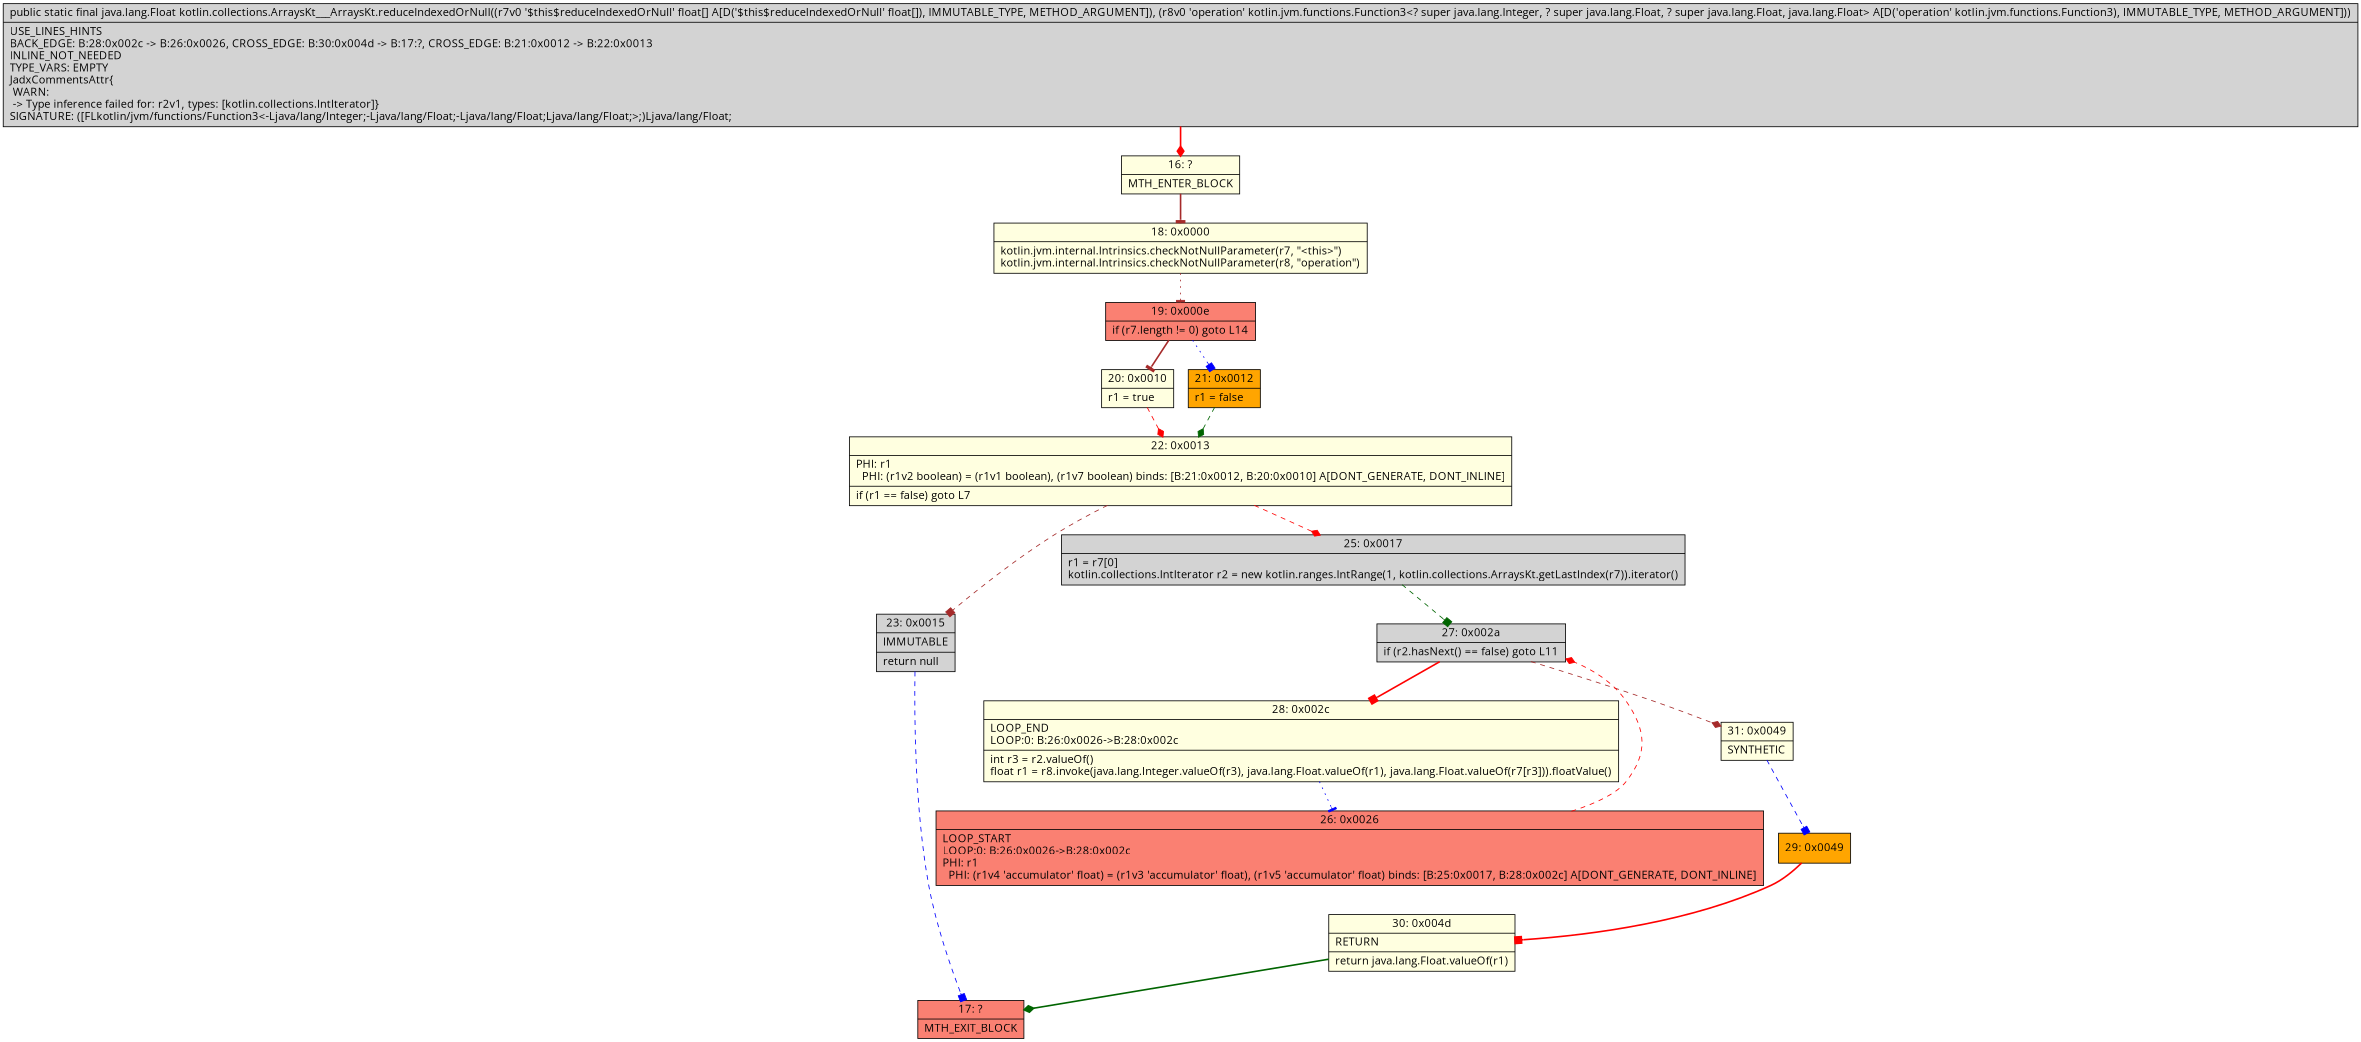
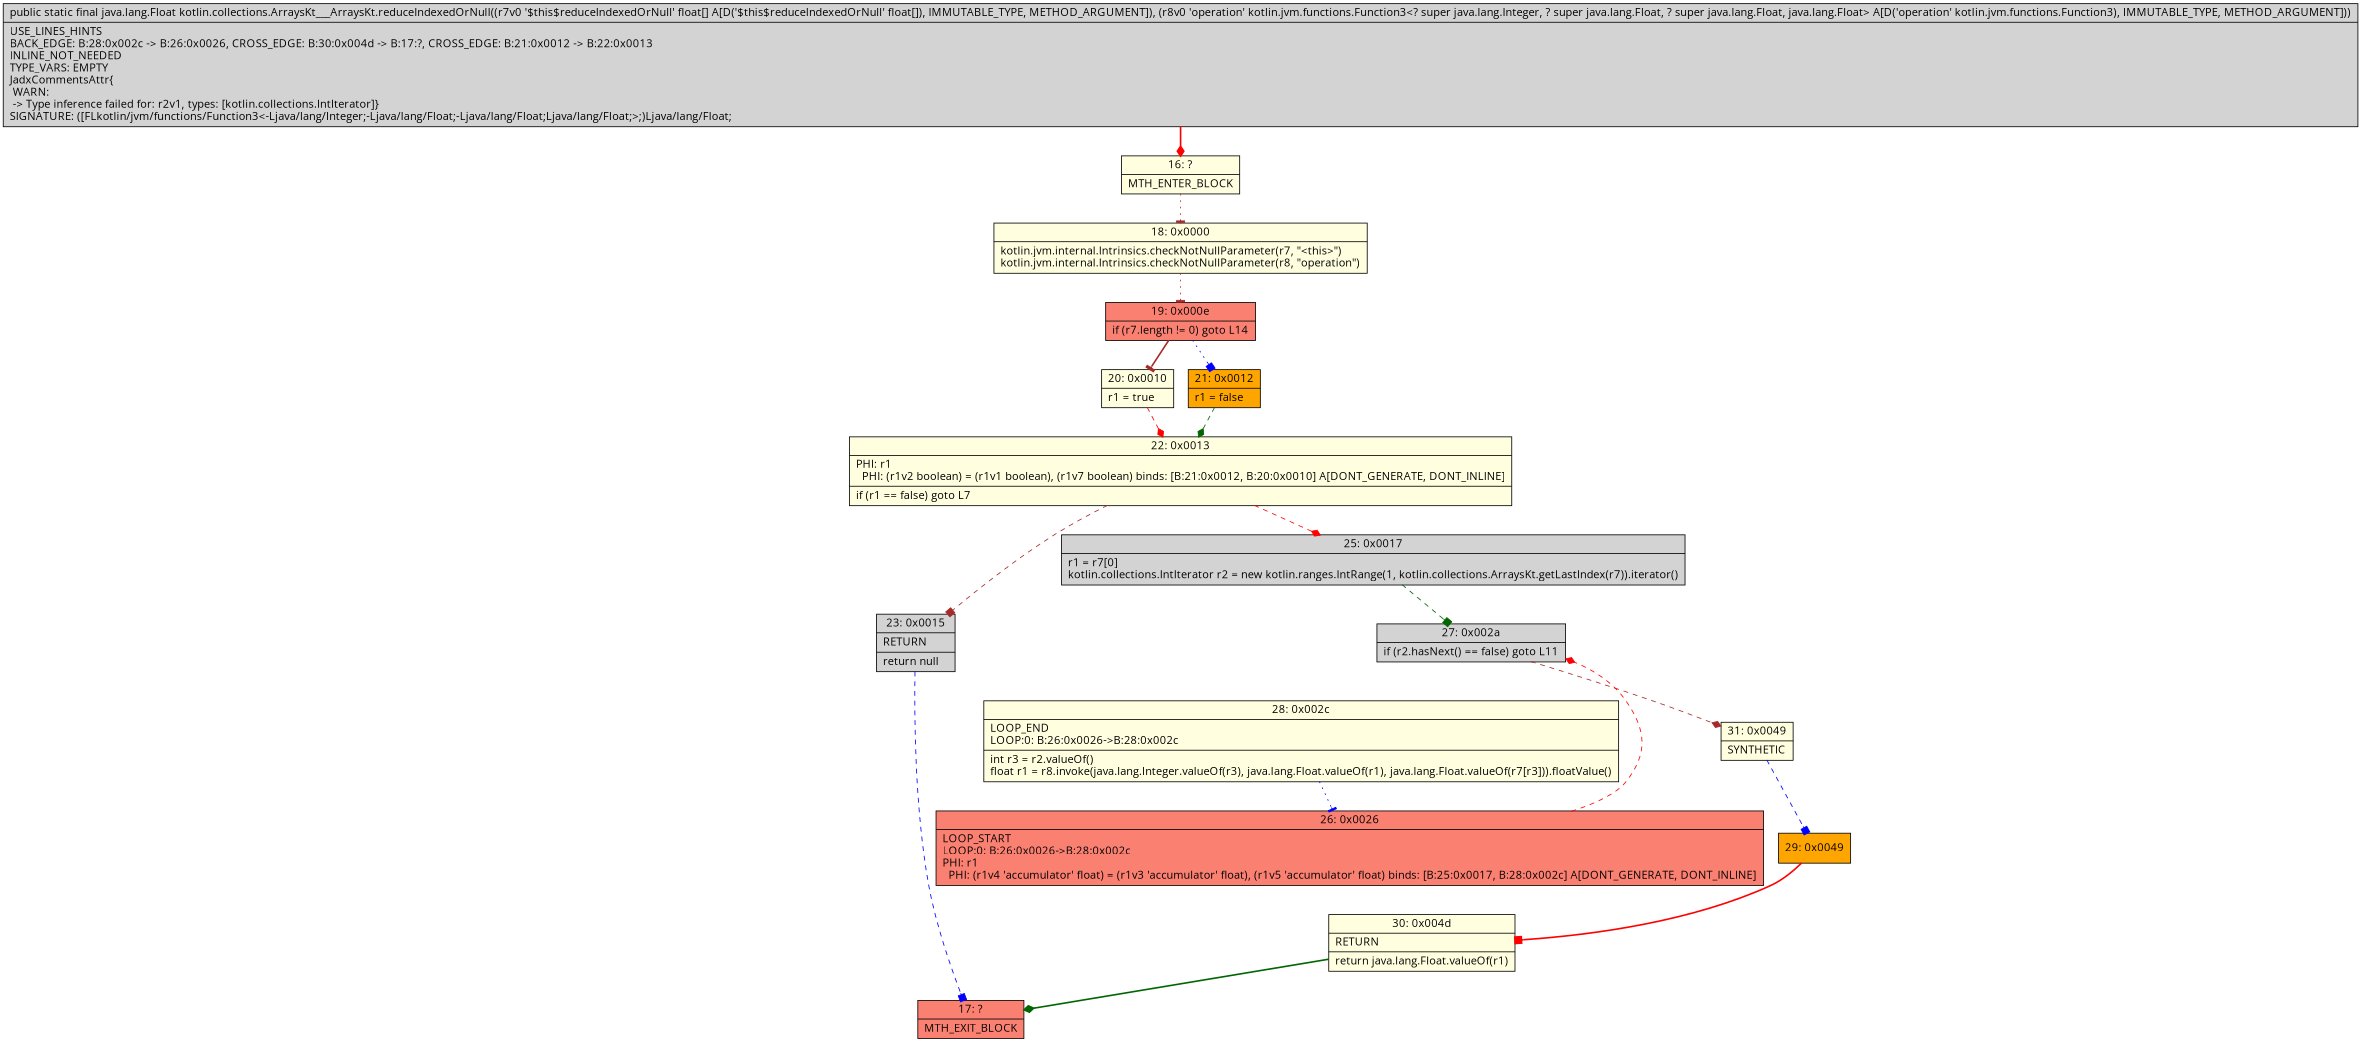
  digraph {
    fontname="Open Sans"
    node [fillcolor=lightyellow fontname="Open Sans" shape=record style=filled]
    edge [arrowhead=box color=red fontname="Open Sans" style=dashed]
    n1 [label="{16\:\ ?|MTH_ENTER_BLOCK\l}"]
    n2 [label="{18\:\ 0x0000|kotlin.jvm.internal.Intrinsics.checkNotNullParameter(r7, \"\<this\>\")\lkotlin.jvm.internal.Intrinsics.checkNotNullParameter(r8, \"operation\")\l}"]
    n3 [fillcolor=salmon label="{19\:\ 0x000e|if (r7.length != 0) goto L14\l}"]
    n4 [label="{20\:\ 0x0010|r1 = true\l}"]
    n5 [fillcolor=orange label="{21\:\ 0x0012|r1 = false\l}"]
    n6 [label="{22\:\ 0x0013|PHI: r1 \l  PHI: (r1v2 boolean) = (r1v1 boolean), (r1v7 boolean) binds: [B:21:0x0012, B:20:0x0010] A[DONT_GENERATE, DONT_INLINE]\l|if (r1 == false) goto L7\l}"]
-   n7 [fillcolor=lightgrey label="{23\:\ 0x0015|IMMUTABLE\l|return null\l}"]
+   n7 [fillcolor=lightgrey label="{23\:\ 0x0015|RETURN\l|return null\l}"]
    n8 [fillcolor=lightgrey label="{25\:\ 0x0017|r1 = r7[0]\lkotlin.collections.IntIterator r2 = new kotlin.ranges.IntRange(1, kotlin.collections.ArraysKt.getLastIndex(r7)).iterator()\l}"]
    n9 [fillcolor=salmon label="{17\:\ ?|MTH_EXIT_BLOCK\l}"]
    n10 [fillcolor=lightgrey label="{27\:\ 0x002a|if (r2.hasNext() == false) goto L11\l}"]
    n11 [fillcolor=salmon label="{26\:\ 0x0026|LOOP_START\lLOOP:0: B:26:0x0026\-\>B:28:0x002c\lPHI: r1 \l  PHI: (r1v4 'accumulator' float) = (r1v3 'accumulator' float), (r1v5 'accumulator' float) binds: [B:25:0x0017, B:28:0x002c] A[DONT_GENERATE, DONT_INLINE]\l}"]
    n12 [label="{28\:\ 0x002c|LOOP_END\lLOOP:0: B:26:0x0026\-\>B:28:0x002c\l|int r3 = r2.valueOf()\lfloat r1 = r8.invoke(java.lang.Integer.valueOf(r3), java.lang.Float.valueOf(r1), java.lang.Float.valueOf(r7[r3])).floatValue()\l}"]
    n13 [label="{31\:\ 0x0049|SYNTHETIC\l}"]
    n14 [fillcolor=orange label="{29\:\ 0x0049}"]
    n15 [label="{30\:\ 0x004d|RETURN\l|return java.lang.Float.valueOf(r1)\l}"]
    n16 [fillcolor=lightgrey label="{public static final java.lang.Float kotlin.collections.ArraysKt___ArraysKt.reduceIndexedOrNull((r7v0 '$this$reduceIndexedOrNull' float[] A[D('$this$reduceIndexedOrNull' float[]), IMMUTABLE_TYPE, METHOD_ARGUMENT]), (r8v0 'operation' kotlin.jvm.functions.Function3\<? super java.lang.Integer, ? super java.lang.Float, ? super java.lang.Float, java.lang.Float\> A[D('operation' kotlin.jvm.functions.Function3), IMMUTABLE_TYPE, METHOD_ARGUMENT]))  | USE_LINES_HINTS\lBACK_EDGE: B:28:0x002c \-\> B:26:0x0026, CROSS_EDGE: B:30:0x004d \-\> B:17:?, CROSS_EDGE: B:21:0x0012 \-\> B:22:0x0013\lINLINE_NOT_NEEDED\lTYPE_VARS: EMPTY\lJadxCommentsAttr\{\l WARN: \l \-\> Type inference failed for: r2v1, types: [kotlin.collections.IntIterator]\}\lSIGNATURE: ([FLkotlin\/jvm\/functions\/Function3\<\-Ljava\/lang\/Integer;\-Ljava\/lang\/Float;\-Ljava\/lang\/Float;Ljava\/lang\/Float;\>;)Ljava\/lang\/Float;\l}"]
-   n1 -> n2 [arrowhead=tee color=brown style=bold]
+   n1 -> n2 [arrowhead=tee color=brown style=dotted]
    n2 -> n3 [arrowhead=tee color=brown style=dotted]
    n3 -> n4 [arrowhead=tee color=brown style=bold]
    n3 -> n5 [color=blue style=dotted]
    n4 -> n6 [arrowhead=diamond]
    n5 -> n6 [arrowhead=diamond color=darkgreen]
    n6 -> n7 [color=brown]
    n6 -> n8 [arrowhead=diamond]
    n7 -> n9 [color=blue]
    n8 -> n10 [color=darkgreen]
-   n10 -> n12 [style=bold]
    n10 -> n13 [arrowhead=diamond color=brown]
    n11 -> n10 [arrowhead=diamond]
    n12 -> n11 [arrowhead=tee color=blue style=dotted]
    n13 -> n14 [color=blue]
    n14 -> n15 [style=bold]
    n15 -> n9 [arrowhead=diamond color=darkgreen style=bold]
    n16 -> n1 [arrowhead=diamond style=bold]
  }
